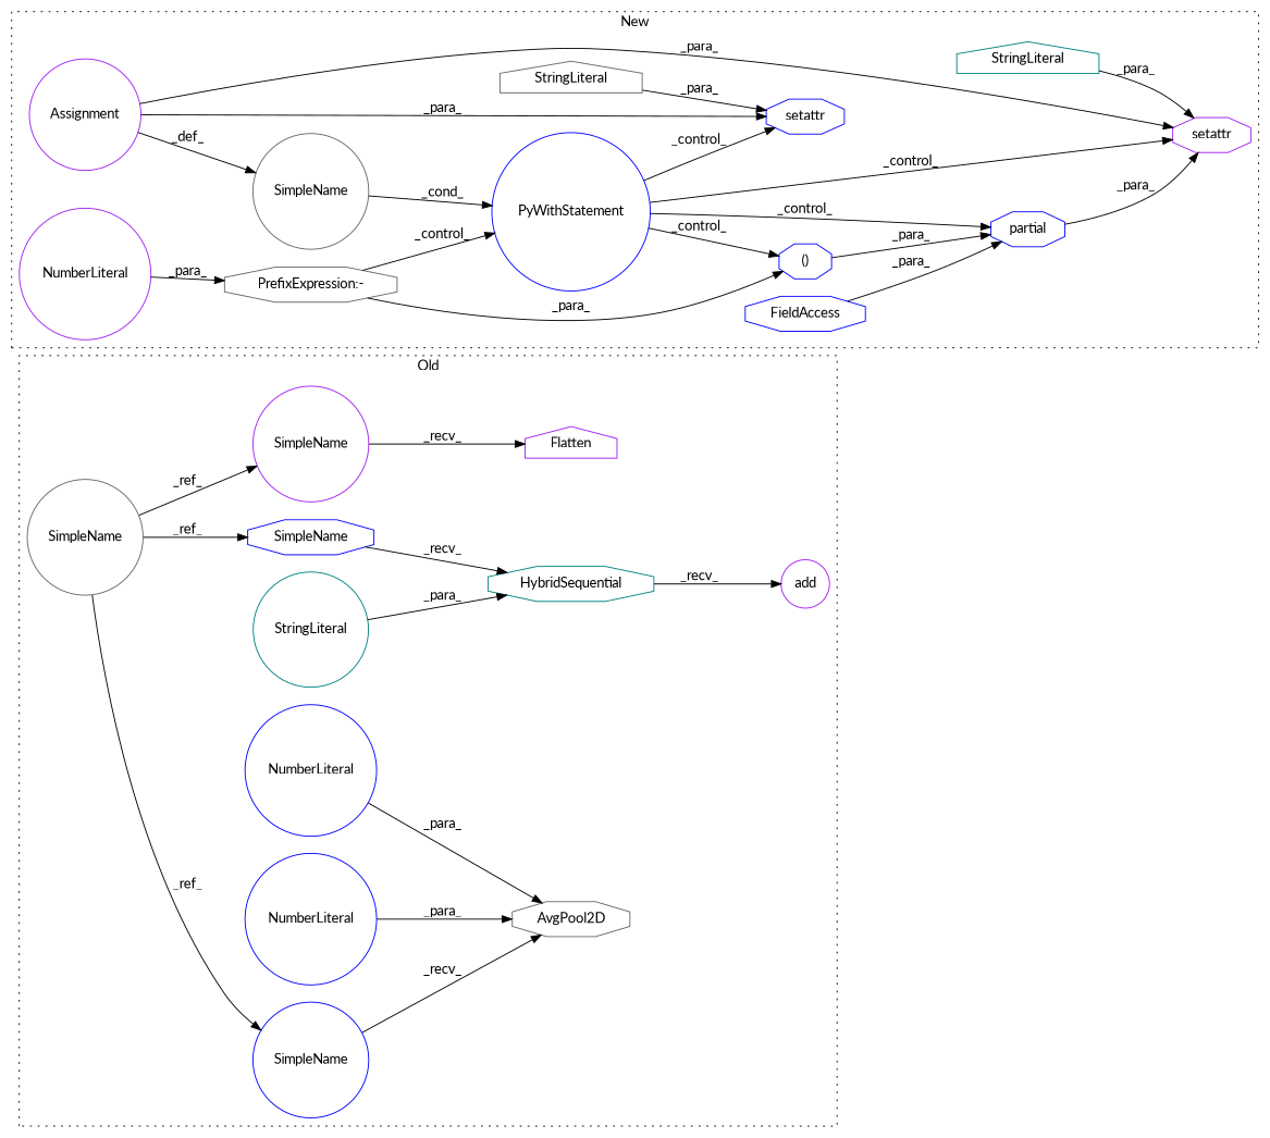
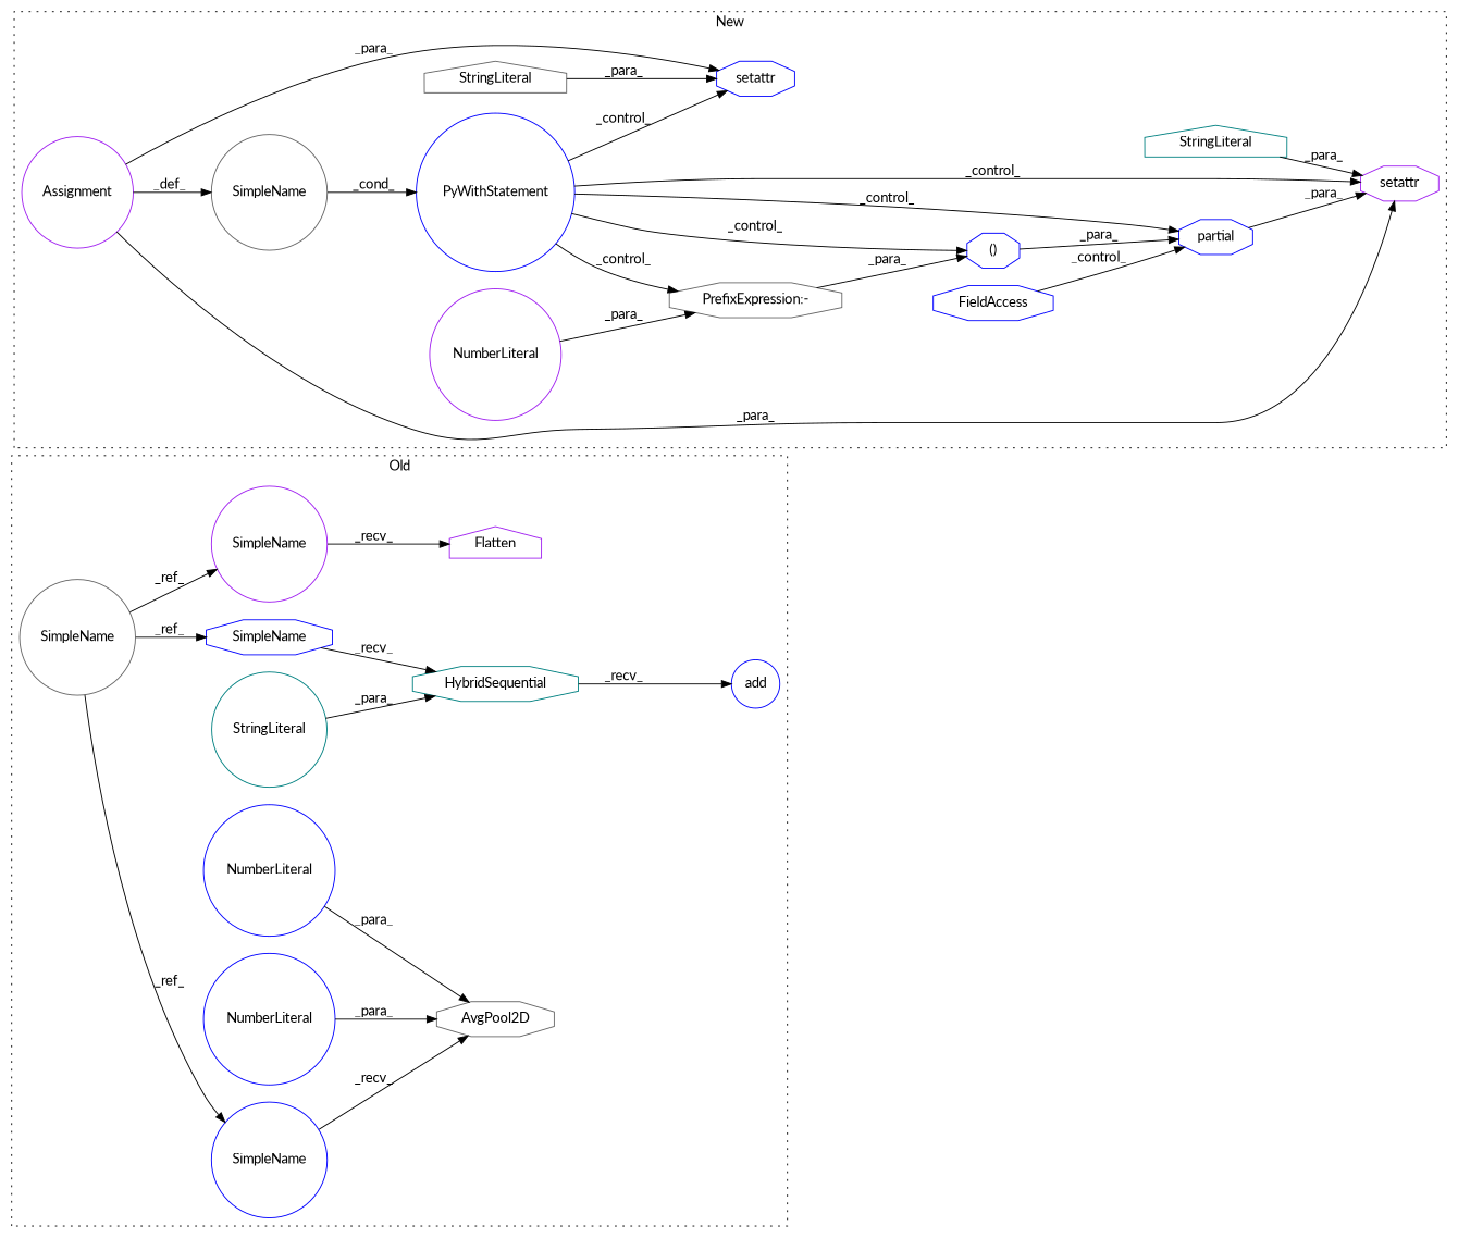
  digraph {
    fontname=Lato
    rankdir=LR
    node [a=32 color=blue fontname=Lato l=2 s=8645 shape=circle]
    edge [fontname=Lato]
    n1 [color=teal l="17,1" label=HybridSequential s="6787,6806" shape=octagon]
    n2 [a=42 color=gray40 label=SimpleName s=5529]
    n3 [color=gray40 l="10,1" label=AvgPool2D s="7043,7056" shape=octagon]
-   n4 [color=purple l="4,1" label=add s="6981,6997"]
+   n4 [l="4,1" label=add s="6981,6997"]
    n5 [a=34 l=1 label=NumberLiteral s=7053]
    n6 [a=34 l=1 label=NumberLiteral s=7055]
    n7 [color=purple l=9 label=Flatten s=7194 shape=house]
    n8 [a=45 color=teal label=StringLiteral s=6804]
    n9 [a=42 label=SimpleName s=7040]
    n10 [a=42 label=SimpleName s=6784 shape=octagon]
    n11 [a=42 color=purple label=SimpleName s=7191]
    n12 [color=purple l="8,1" label=setattr s="8564,8669" shape=octagon]
    n13 [a=106 l=22 label="()" shape=octagon]
    n14 [a=104 l="10,2" label=PyWithStatement s="7952,7986"]
    n15 [l="8,1" label=setattr s="8047,8097" shape=octagon]
    n16 [a=42 color=gray40 label=SimpleName l="" s=""]
    n17 [a=45 color=gray40 l=12 label=StringLiteral s=8067 shape=house]
    n18 [a=38 color=gray40 l=1 label="PrefixExpression:-" shape=octagon]
    n19 [a=34 color=purple l=1 label=NumberLiteral s=8646]
    n20 [a=45 color=teal l=15 label=StringLiteral s=8584 shape=house]
    n21 [color=purple l=18 label=Assignment s=7926]
    n22 [l="8,2" label=partial s="8600,8667" shape=octagon]
    n23 [a=22 l=25 label=FieldAccess s=8608 shape=octagon]
    subgraph cluster_1 {
      label=Old
      style=dotted
      n1
      n2
      n3
      n4
      n5
      n6
      n7
      n8
      n9
      n10
      n11
    }
    subgraph cluster_2 {
      label=New
      style=dotted
      n12
      n13
      n14
      n15
      n16
      n17
      n18
      n19
      n20
      n21
      n22
      n23
    }
    n1 -> n4 [label=_recv_]
    n2 -> n9 [label=_ref_]
    n2 -> n10 [label=_ref_]
    n2 -> n11 [label=_ref_]
    n5 -> n3 [label=_para_]
    n6 -> n3 [label=_para_]
    n8 -> n1 [label=_para_]
    n9 -> n3 [label=_recv_]
    n10 -> n1 [label=_recv_]
    n11 -> n7 [label=_recv_]
    n13 -> n22 [label=_para_]
    n14 -> n12 [label=_control_]
    n14 -> n13 [label=_control_]
    n14 -> n15 [label=_control_]
-   n18 -> n14 [label=_control_]
+   n14 -> n18 [label=_control_]
    n14 -> n22 [label=_control_]
    n16 -> n14 [label=_cond_]
    n17 -> n15 [label=_para_]
    n18 -> n13 [label=_para_]
    n19 -> n18 [label=_para_]
    n20 -> n12 [label=_para_]
    n21 -> n12 [label=_para_]
    n21 -> n15 [label=_para_]
    n21 -> n16 [label=_def_]
    n22 -> n12 [label=_para_]
-   n23 -> n22 [label=_para_]
+   n23 -> n22 [label=_control_]
  }
